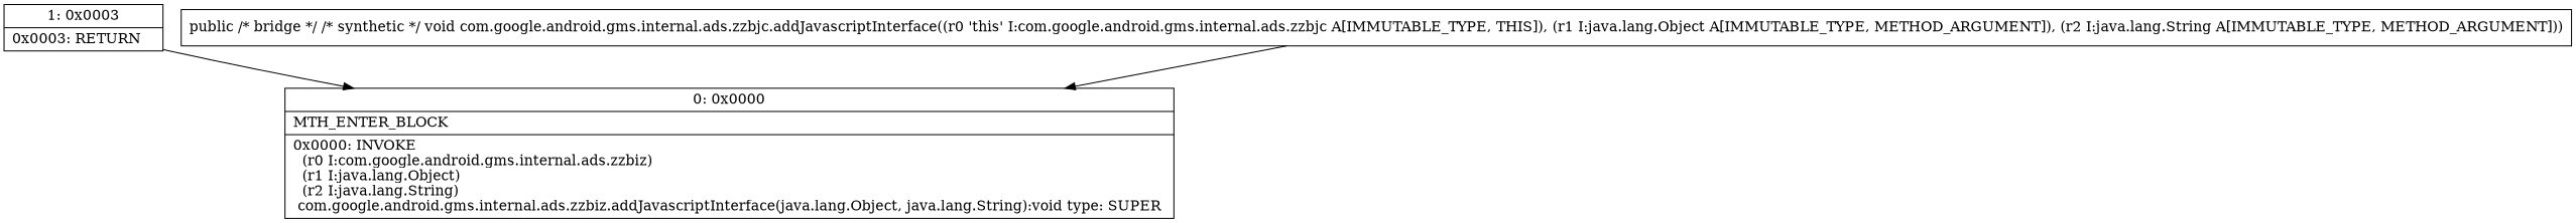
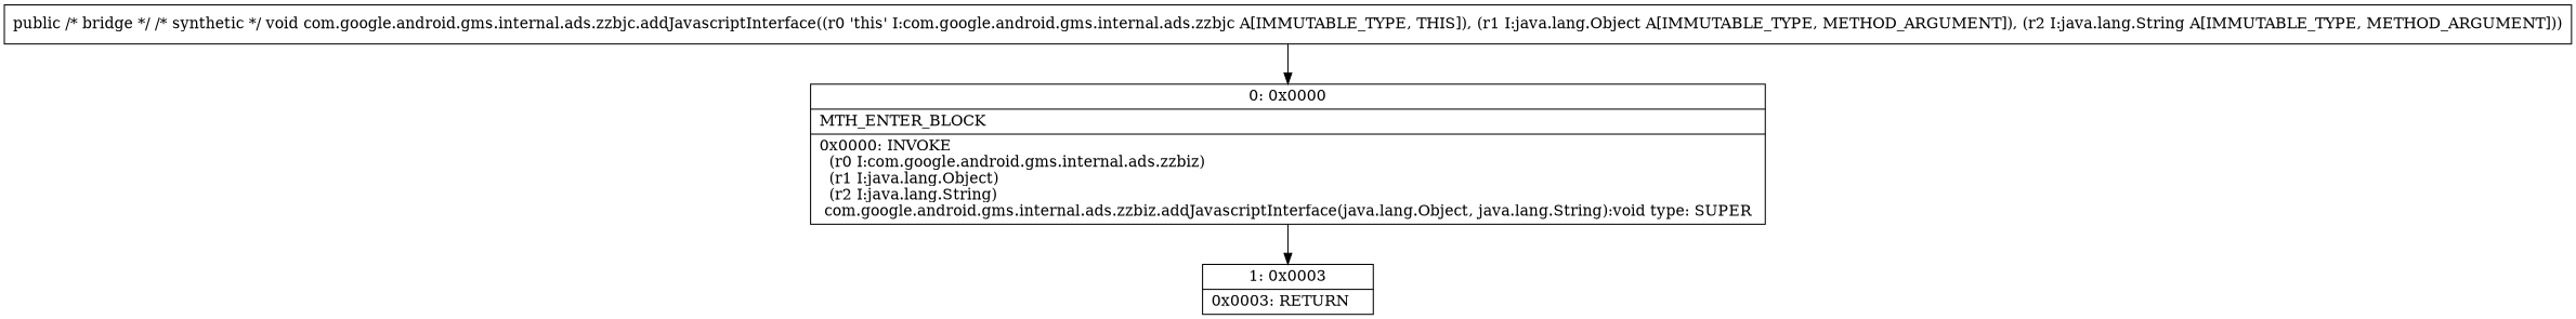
  digraph {
    node [shape=record]
    n1 [label="{0\:\ 0x0000|MTH_ENTER_BLOCK\l|0x0000: INVOKE  \l  (r0 I:com.google.android.gms.internal.ads.zzbiz)\l  (r1 I:java.lang.Object)\l  (r2 I:java.lang.String)\l com.google.android.gms.internal.ads.zzbiz.addJavascriptInterface(java.lang.Object, java.lang.String):void type: SUPER \l}"]
    n2 [label="{1\:\ 0x0003|0x0003: RETURN   \l}"]
    n3 [label="{public \/* bridge *\/ \/* synthetic *\/ void com.google.android.gms.internal.ads.zzbjc.addJavascriptInterface((r0 'this' I:com.google.android.gms.internal.ads.zzbjc A[IMMUTABLE_TYPE, THIS]), (r1 I:java.lang.Object A[IMMUTABLE_TYPE, METHOD_ARGUMENT]), (r2 I:java.lang.String A[IMMUTABLE_TYPE, METHOD_ARGUMENT])) }"]
-   n2 -> n1
+   n1 -> n2
    n3 -> n1
  }
